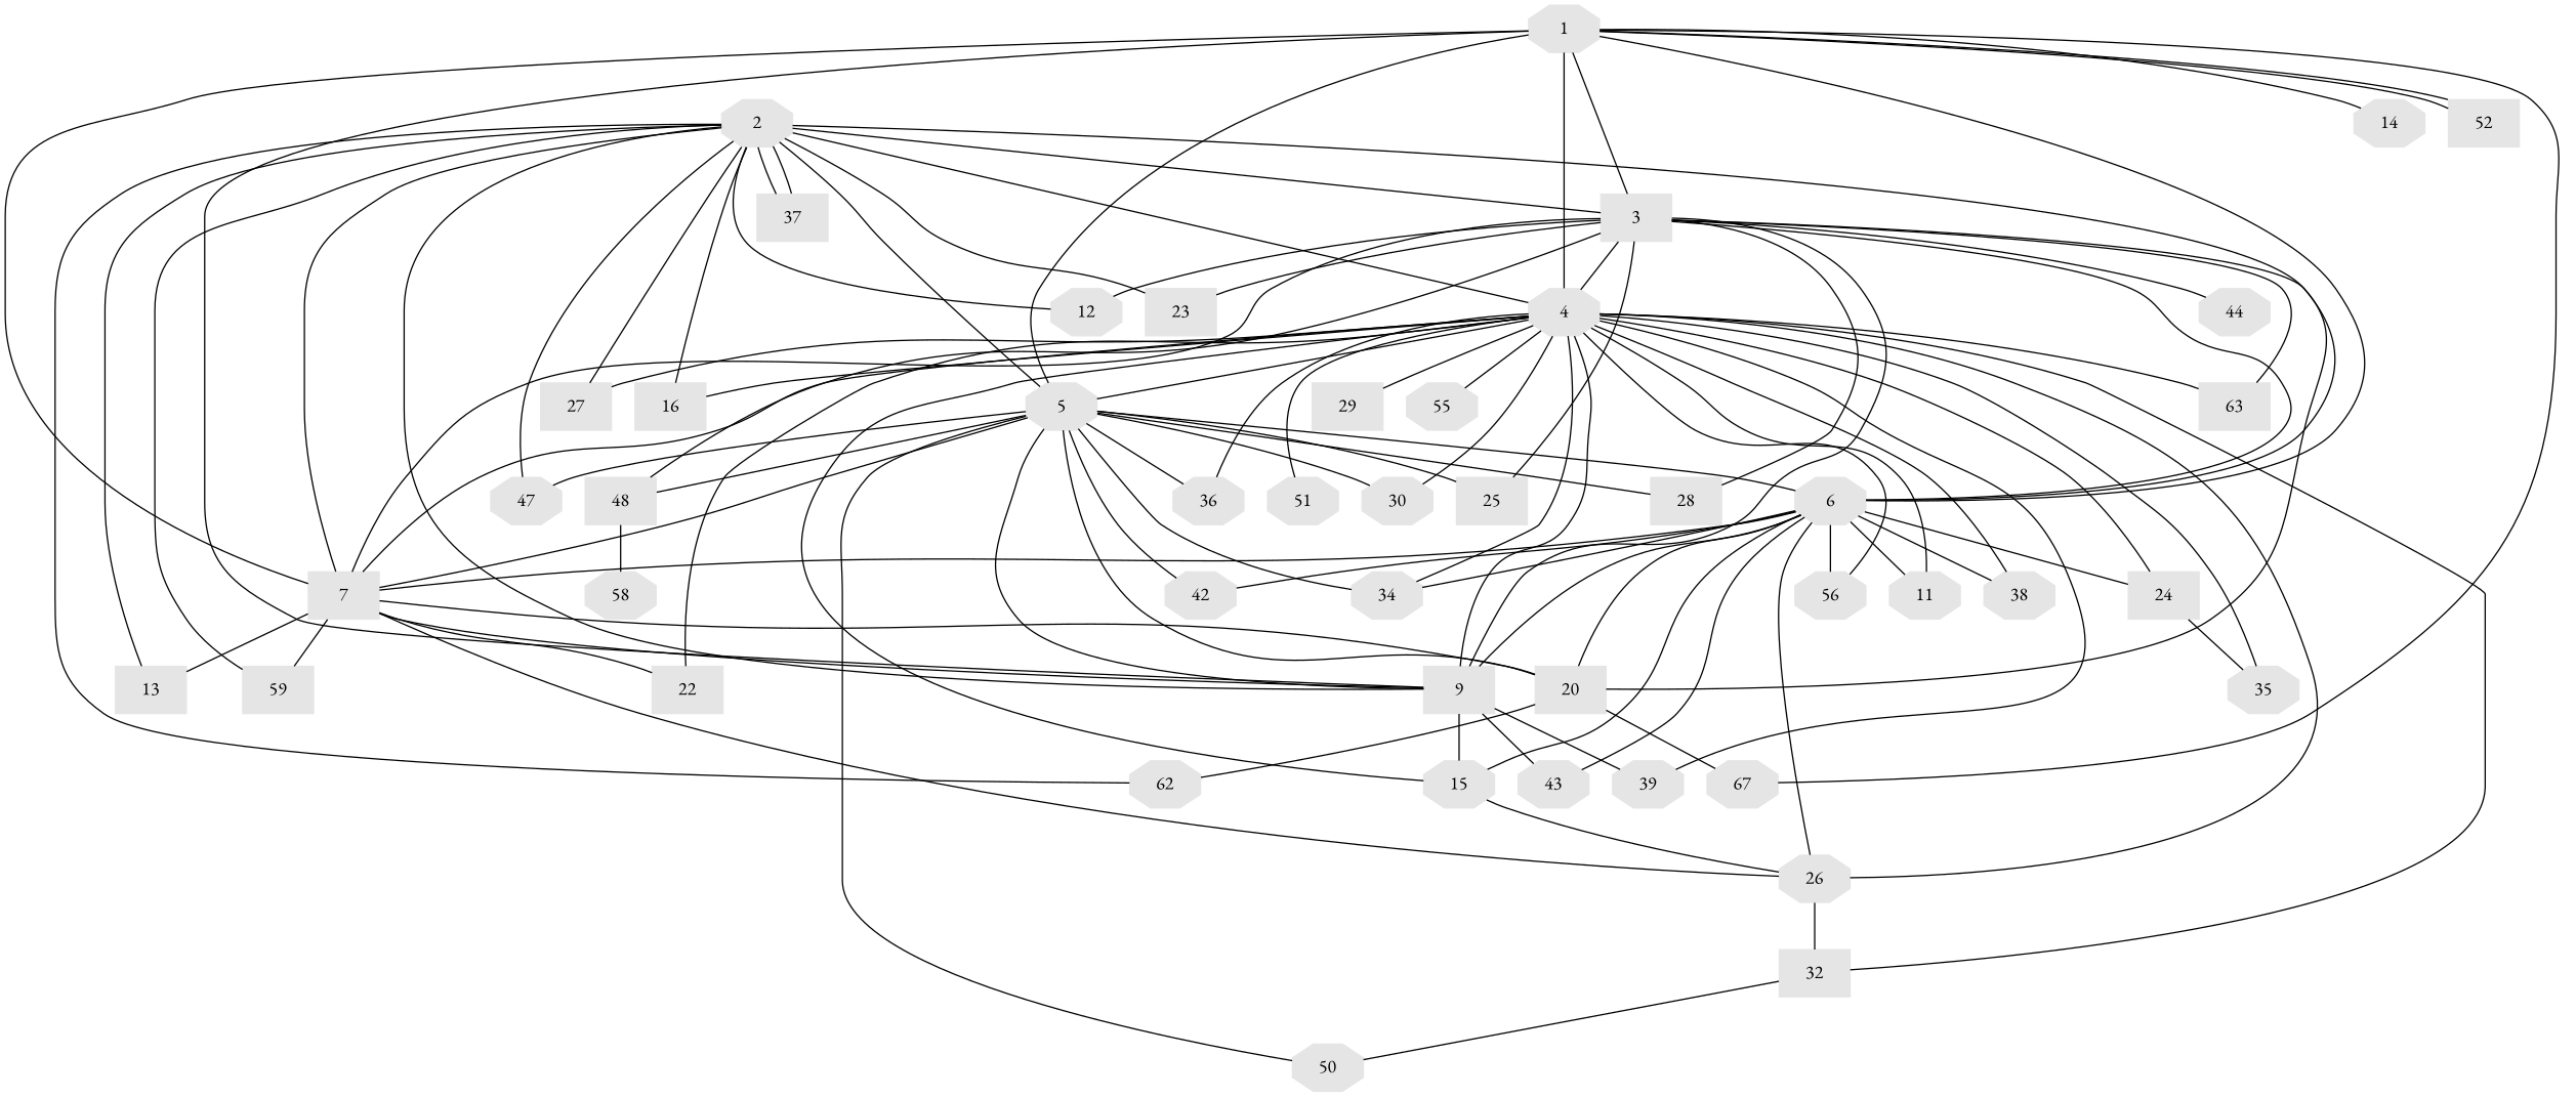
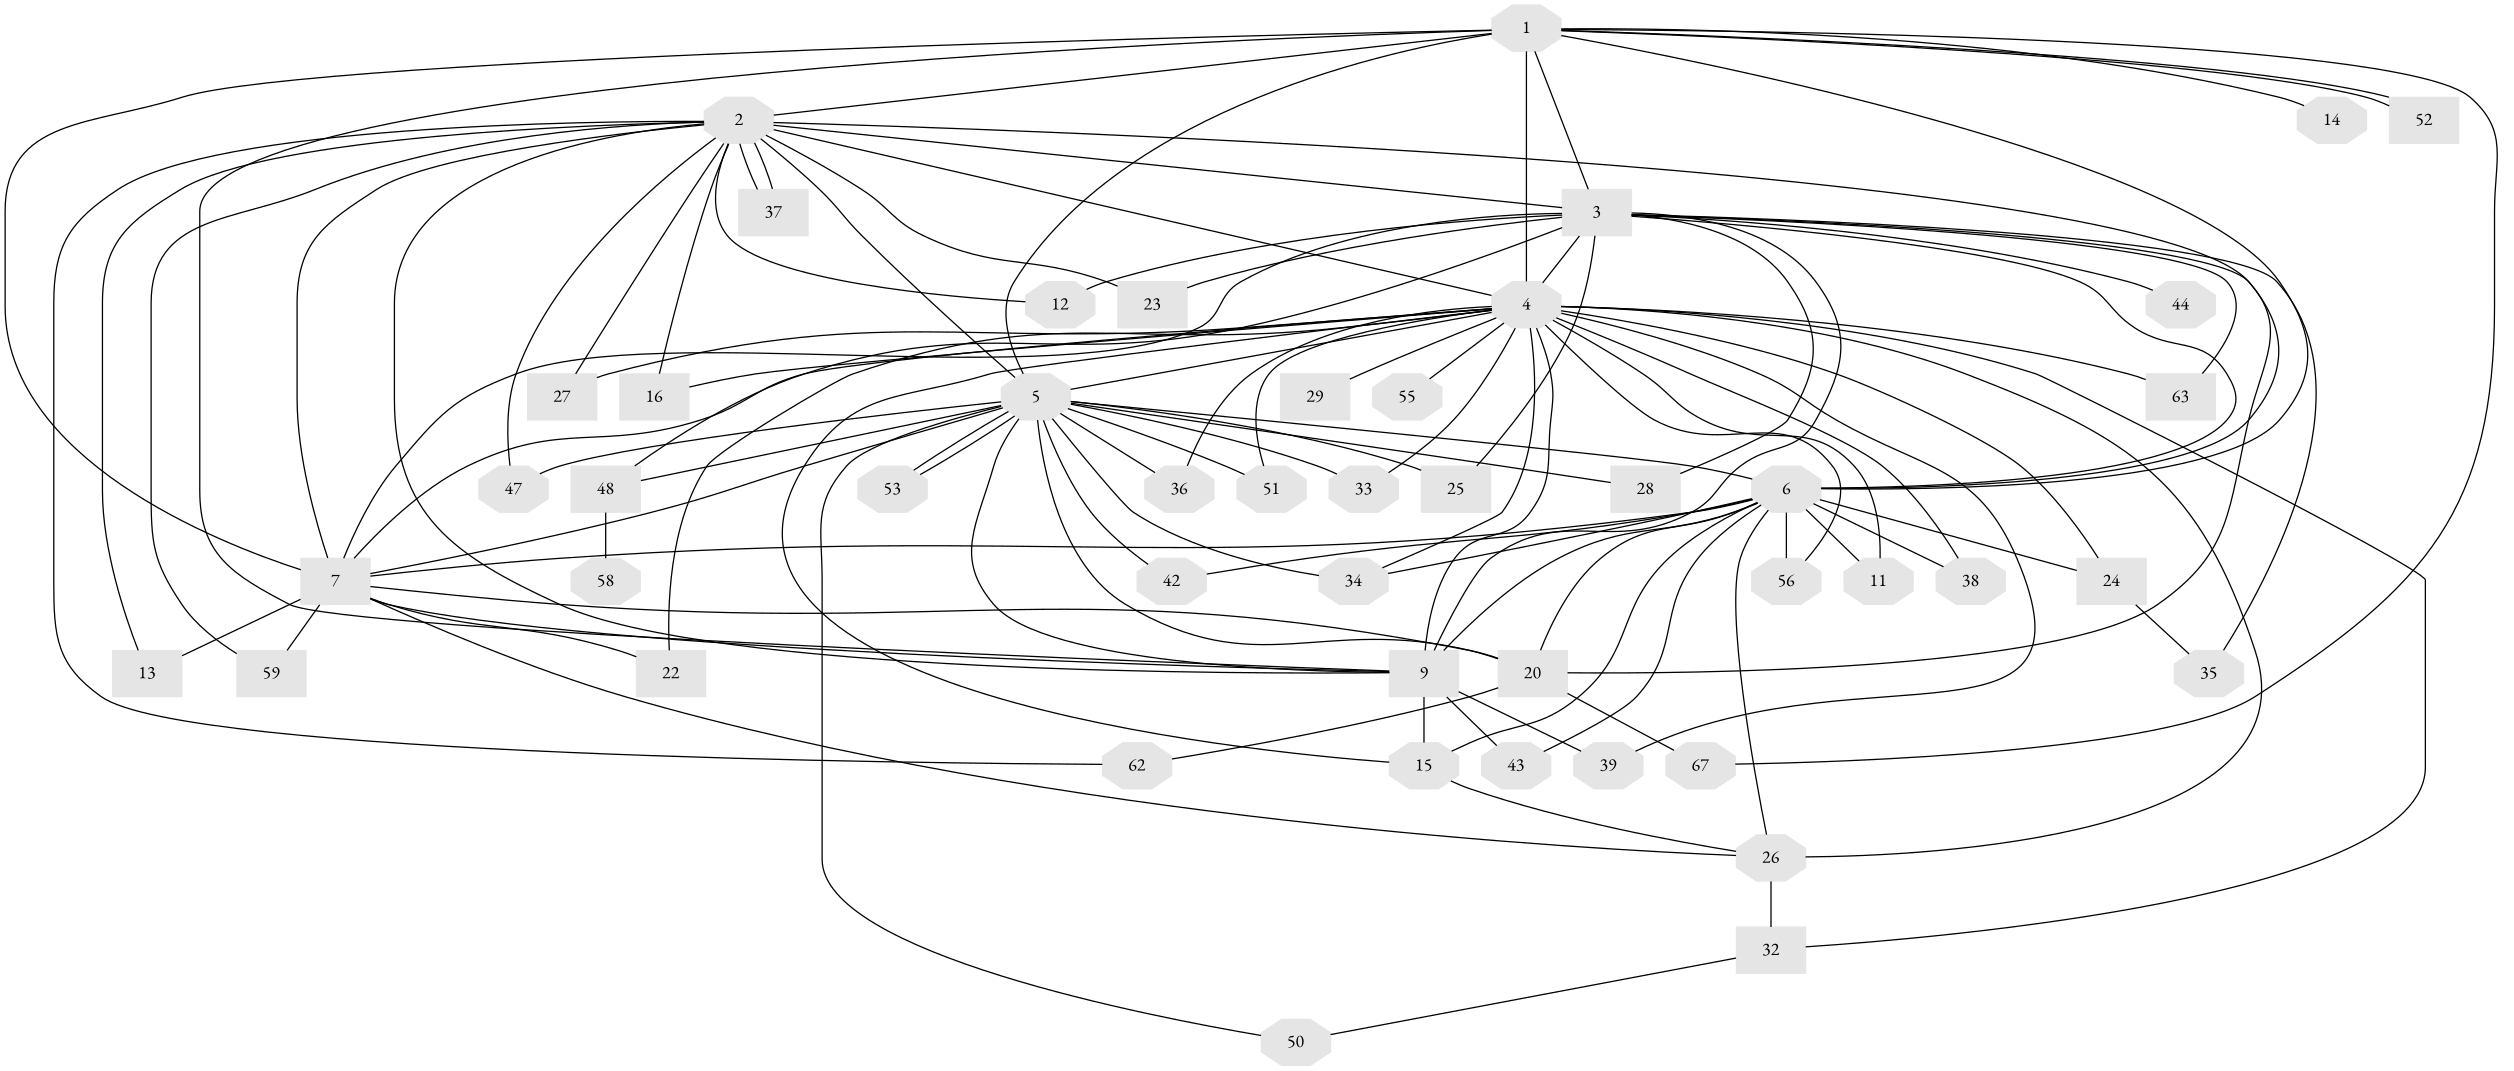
  graph {
    fontname="EB Garamond"
    node [color=gray90 fontname="EB Garamond" shape=octagon style=filled]
    edge [fontname="EB Garamond"]
    1 [super="+10"]
    2 [super="+18"]
    3 [shape=box super="+43"]
    4 [super="+8"]
    5 [super="+17"]
    6 [super="+54"]
    7 [shape=box super="+11"]
    9 [shape=box super="+57"]
    14
    52 [shape=box]
    n11 [label=67]
    12 [super="+19"]
    13 [shape=box]
    16 [shape=box]
    23 [shape=box]
    27 [shape=box]
    37 [shape=box]
    47
    59 [shape=box]
    62
    20 [shape=box super="+33"]
    25 [shape=box]
    28 [shape=box]
    44
    48 [shape=box]
    63 [shape=box]
    15 [super="+51"]
    n28 [label=11 super="+61"]
    22 [shape=box]
    24 [shape=box super="+31"]
    29 [shape=box]
-   30
+   30 [label=33]
    32 [shape=box super="+64"]
    34 [super="+49"]
    35
    36 [super="+45"]
    38
    39
    n39 [label=51]
    55
    56
    26 [super="+60"]
    42
    50
+   53
    n46 [label=43]
    58
+   1 -- 2 [weight=2]
    1 -- 3 [weight=2]
    1 -- 4 [weight=4]
    1 -- 5 [weight=2]
    1 -- 6 [weight=2]
    1 -- 7 [weight=2]
    1 -- 9 [weight=2]
    1 -- 14 [weight=2]
    1 -- 52
    1 -- 52
    1 -- n11
    2 -- 3
    2 -- 4 [weight=2]
    2 -- 5 [weight=2]
    2 -- 6
    2 -- 7 [weight=2]
    2 -- 9
    2 -- 12 [weight=2]
    2 -- 13
    2 -- 16
    2 -- 23
    2 -- 27
    2 -- 37
    2 -- 37
    2 -- 47
    2 -- 59
    2 -- 62
    3 -- 4 [weight=3]
    3 -- 6
    3 -- 7
    3 -- 9
    3 -- 12
    3 -- 23
    3 -- 20
    3 -- 25
    3 -- 28
    3 -- 44 [weight=2]
    3 -- 48
    3 -- 63
    4 -- 5 [weight=3]
    4 -- 7 [weight=2]
    4 -- 9 [weight=3]
    4 -- 16
    4 -- 27
    4 -- 63
    4 -- 15
    4 -- n28 [weight=2]
    4 -- 22
    4 -- 24 [weight=2]
    4 -- 29 [weight=2]
    4 -- 30
    4 -- 32
    4 -- 34
-   4 -- 35
+   3 -- 35
    4 -- 36
    4 -- 38
    4 -- 39
    4 -- n39
    4 -- 55 [weight=2]
    4 -- 56
    4 -- 26 [weight=2]
    5 -- 6
    5 -- 7
    5 -- 9
    5 -- 47
    5 -- 20
    5 -- 25
    5 -- 28
    5 -- 48
    5 -- 30
    5 -- 34
    5 -- 36 [weight=2]
+   5 -- n39
    5 -- 42
    5 -- 50
+   5 -- 53
+   5 -- 53
    6 -- 7
    6 -- 9
    6 -- 20
    6 -- 15
    6 -- n28
    6 -- 24
    6 -- 34
    6 -- 38
    6 -- 56
    6 -- 26
    6 -- 42
    6 -- n46
    7 -- 9
    7 -- 13
    7 -- 59
    7 -- 20
    7 -- 22
    7 -- 26
    9 -- 15
    9 -- 39
    9 -- n46
    20 -- n11
    20 -- 62
    48 -- 58
    15 -- 26
    24 -- 35
    32 -- 50
    26 -- 32
  }
